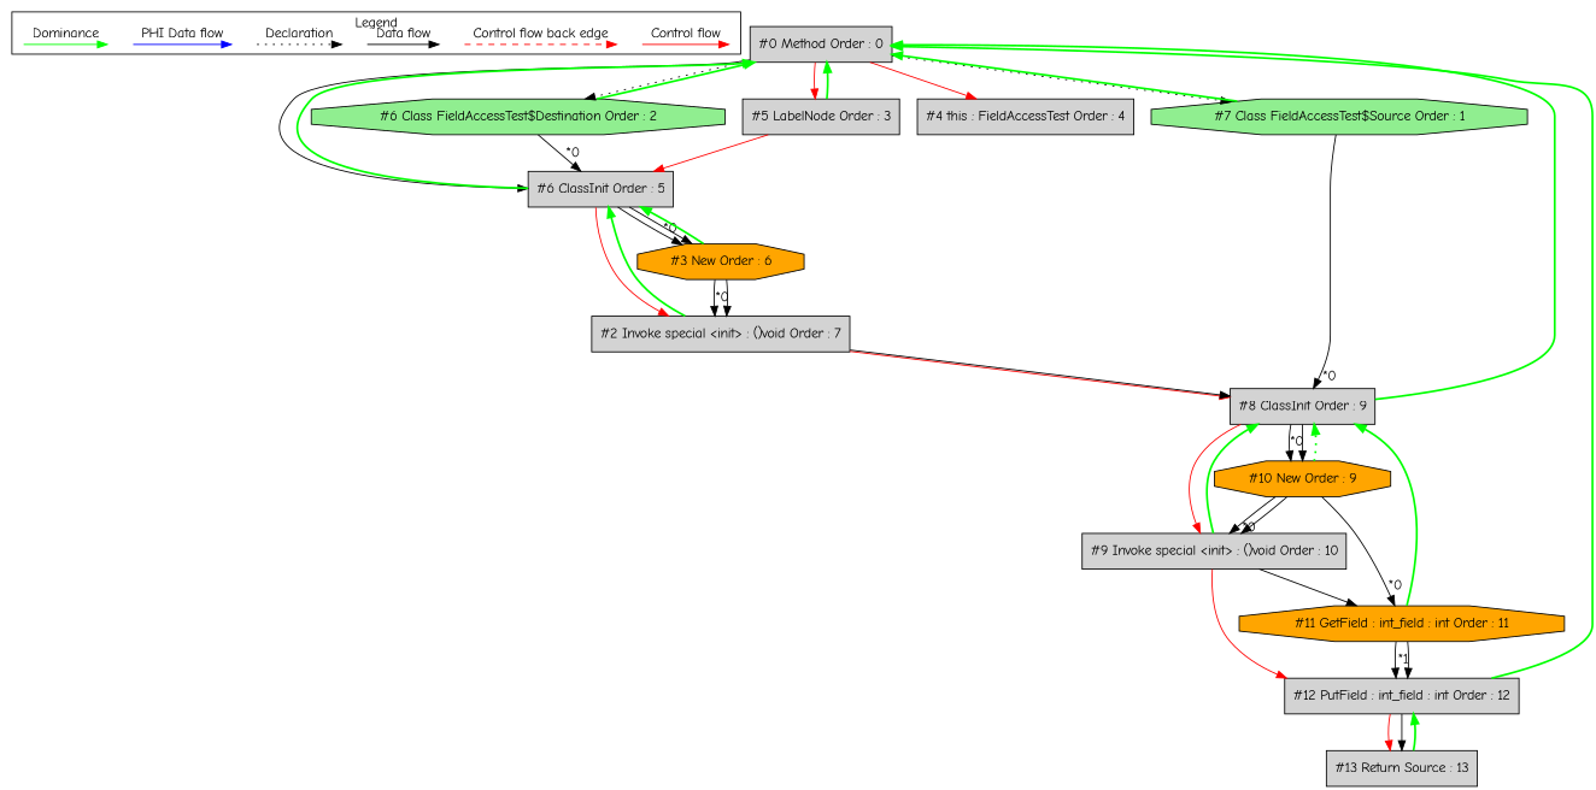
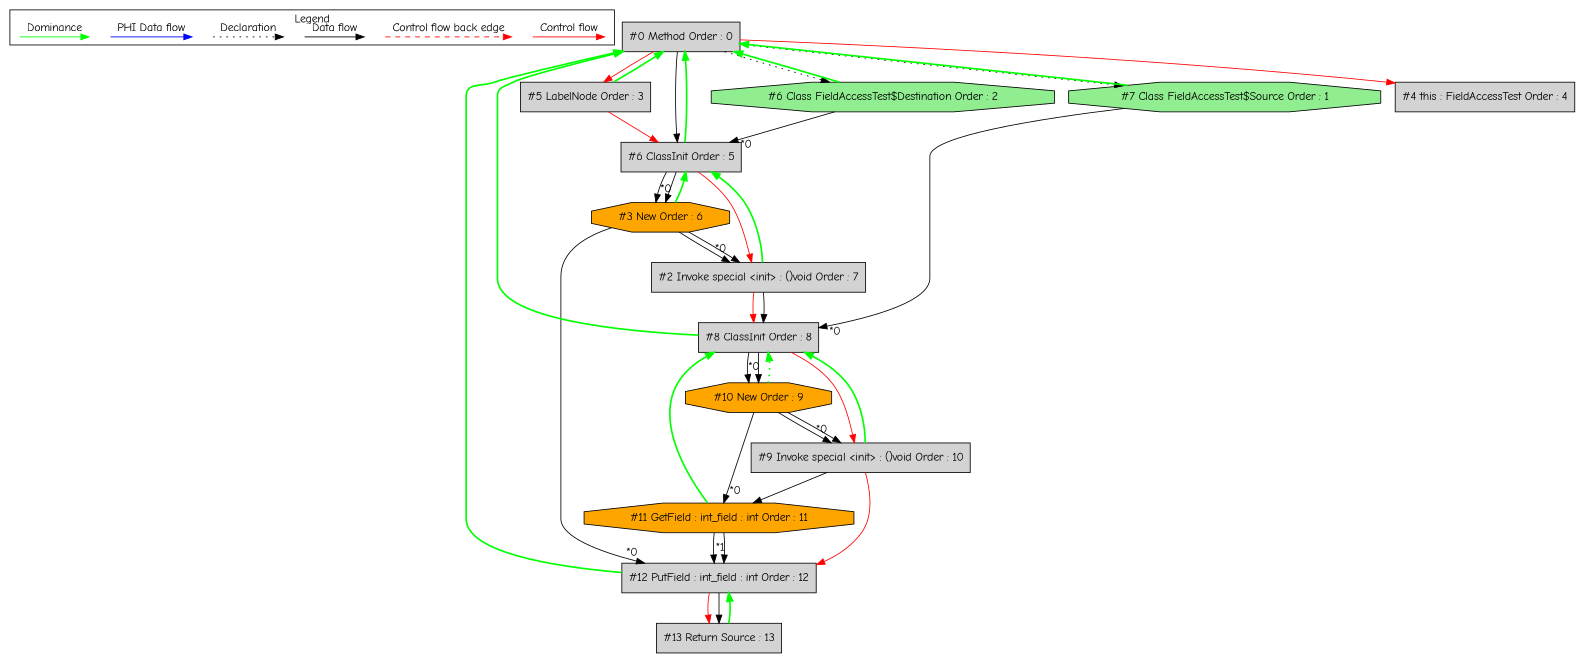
  digraph {
    fontname="Comic Neue"
    node [fontname="Comic Neue" shape=point style=filled]
    edge [fontname="Comic Neue"]
    c0 [style=invis]
    c1 [style=invis]
    c2 [style=invis]
    c3 [style=invis]
    d0 [style=invis]
    d1 [style=invis]
    d2 [style=invis]
    d3 [style=invis]
    d4 [style=invis]
    d5 [style=invis]
    d6 [style=invis]
    d7 [style=invis]
    n13 [fillcolor=lightgrey label="#0 Method Order : 0" shape=box]
    n14 [fillcolor=lightgrey label="#6 ClassInit Order : 5" shape=box]
    n15 [fillcolor=lightgreen label="#6 Class FieldAccessTest$Destination Order : 2" shape=octagon]
    n16 [fillcolor=lightgrey label="#5 LabelNode Order : 3" shape=box]
    n17 [fillcolor=lightgrey label="#4 this : FieldAccessTest Order : 4" shape=box]
    n18 [fillcolor=lightgreen label="#7 Class FieldAccessTest$Source Order : 1" shape=octagon]
    n19 [fillcolor=lightgrey label="#2 Invoke special <init> : ()void Order : 7" shape=box]
    n20 [fillcolor=orange label="#3 New Order : 6" shape=octagon]
-   n21 [fillcolor=lightgrey label="#8 ClassInit Order : 9" shape=box]
+   n21 [fillcolor=lightgrey label="#8 ClassInit Order : 8" shape=box]
    n22 [fillcolor=lightgrey label="#12 PutField : int_field : int Order : 12" shape=box]
    n23 [fillcolor=lightgrey label="#9 Invoke special <init> : ()void Order : 10" shape=box]
    n24 [fillcolor=orange label="#10 New Order : 9" shape=octagon]
    n25 [fillcolor=lightgrey label="#13 Return Source : 13" shape=box]
    n26 [fillcolor=orange label="#11 GetField : int_field : int Order : 11" shape=octagon]
    subgraph cluster_1 {
      label=Legend
      subgraph sub_2 {
        label=Legend
        rank=same
        c0
        c1
        c2
        c3
        d0
        d1
        d2
        d3
        d4
        d5
        d6
        d7
      }
    }
    c0 -> c1 [color=red label="Control flow" style=solid]
    c2 -> c3 [color=red label="Control flow back edge" style=dashed]
    d0 -> d1 [label="Data flow"]
    d2 -> d3 [label=Declaration style=dotted]
    d4 -> d5 [color=blue label="PHI Data flow"]
    d6 -> d7 [color=green label=Dominance]
    n13 -> n14
    n13 -> n15 [style=dotted]
    n13 -> n16 [color=red fontcolor=red labeldistance=2]
    n13 -> n17 [color=red fontcolor=red labeldistance=2]
    n13 -> n18 [style=dotted]
    n14 -> n13 [color=green dir=forward penwidth=2]
    n14 -> n19 [color=red fontcolor=red labeldistance=2]
    n14 -> n20 [headlabel="*0" labeldistance=2]
    n14 -> n20
    n15 -> n13 [color=green dir=forward penwidth=2]
    n15 -> n14 [headlabel="*0" labeldistance=2]
    n16 -> n13 [color=green dir=forward penwidth=2]
    n16 -> n14 [color=red fontcolor=red labeldistance=2]
    n18 -> n13 [color=green dir=forward penwidth=2]
    n18 -> n21 [headlabel="*0" labeldistance=2]
    n19 -> n14 [color=green dir=forward penwidth=2]
    n19 -> n21 [color=red fontcolor=red labeldistance=2]
    n19 -> n21
    n20 -> n14 [color=green dir=forward penwidth=2]
    n20 -> n19 [headlabel="*0" labeldistance=2]
    n20 -> n19
+   n20 -> n22 [headlabel="*0" labeldistance=2]
    n21 -> n13 [color=green dir=forward penwidth=2]
    n21 -> n23 [color=red fontcolor=red labeldistance=2]
    n21 -> n24 [headlabel="*0" labeldistance=2]
    n21 -> n24
    n22 -> n13 [color=green dir=forward penwidth=2]
    n22 -> n25 [color=red fontcolor=red labeldistance=2]
    n22 -> n25
    n23 -> n21 [color=green dir=forward penwidth=2]
    n23 -> n22 [color=red fontcolor=red labeldistance=2]
    n23 -> n26
    n24 -> n21 [color=green dir=forward penwidth=2 style=dotted]
    n24 -> n23 [headlabel="*0" labeldistance=2]
    n24 -> n23
    n24 -> n26 [headlabel="*0" labeldistance=2]
    n25 -> n22 [color=green dir=forward penwidth=2]
    n26 -> n21 [color=green dir=forward penwidth=2]
    n26 -> n22 [headlabel="*1" labeldistance=2]
    n26 -> n22
  }
